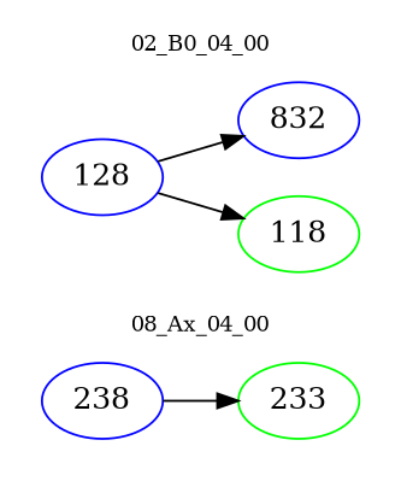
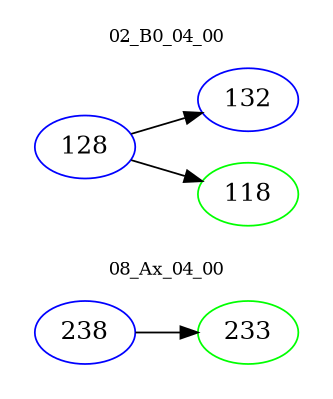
  digraph {
    rankdir=LR
    node [color=blue]
    edge [color=black]
    n1 [label=238]
    n2 [color=green label=233]
    n3 [label=128]
    n4 [color=green label=118]
-   n5 [label=832]
+   n5 [label=132]
    subgraph cluster_1 {
      color=white
      fontsize=10
      label="08_Ax_04_00"
      n1
      n2
    }
    subgraph cluster_2 {
      color=white
      fontsize=10
      label="02_B0_04_00"
      n3
      n4
      n5
    }
    n1 -> n2
    n3 -> n4
    n3 -> n5
  }
